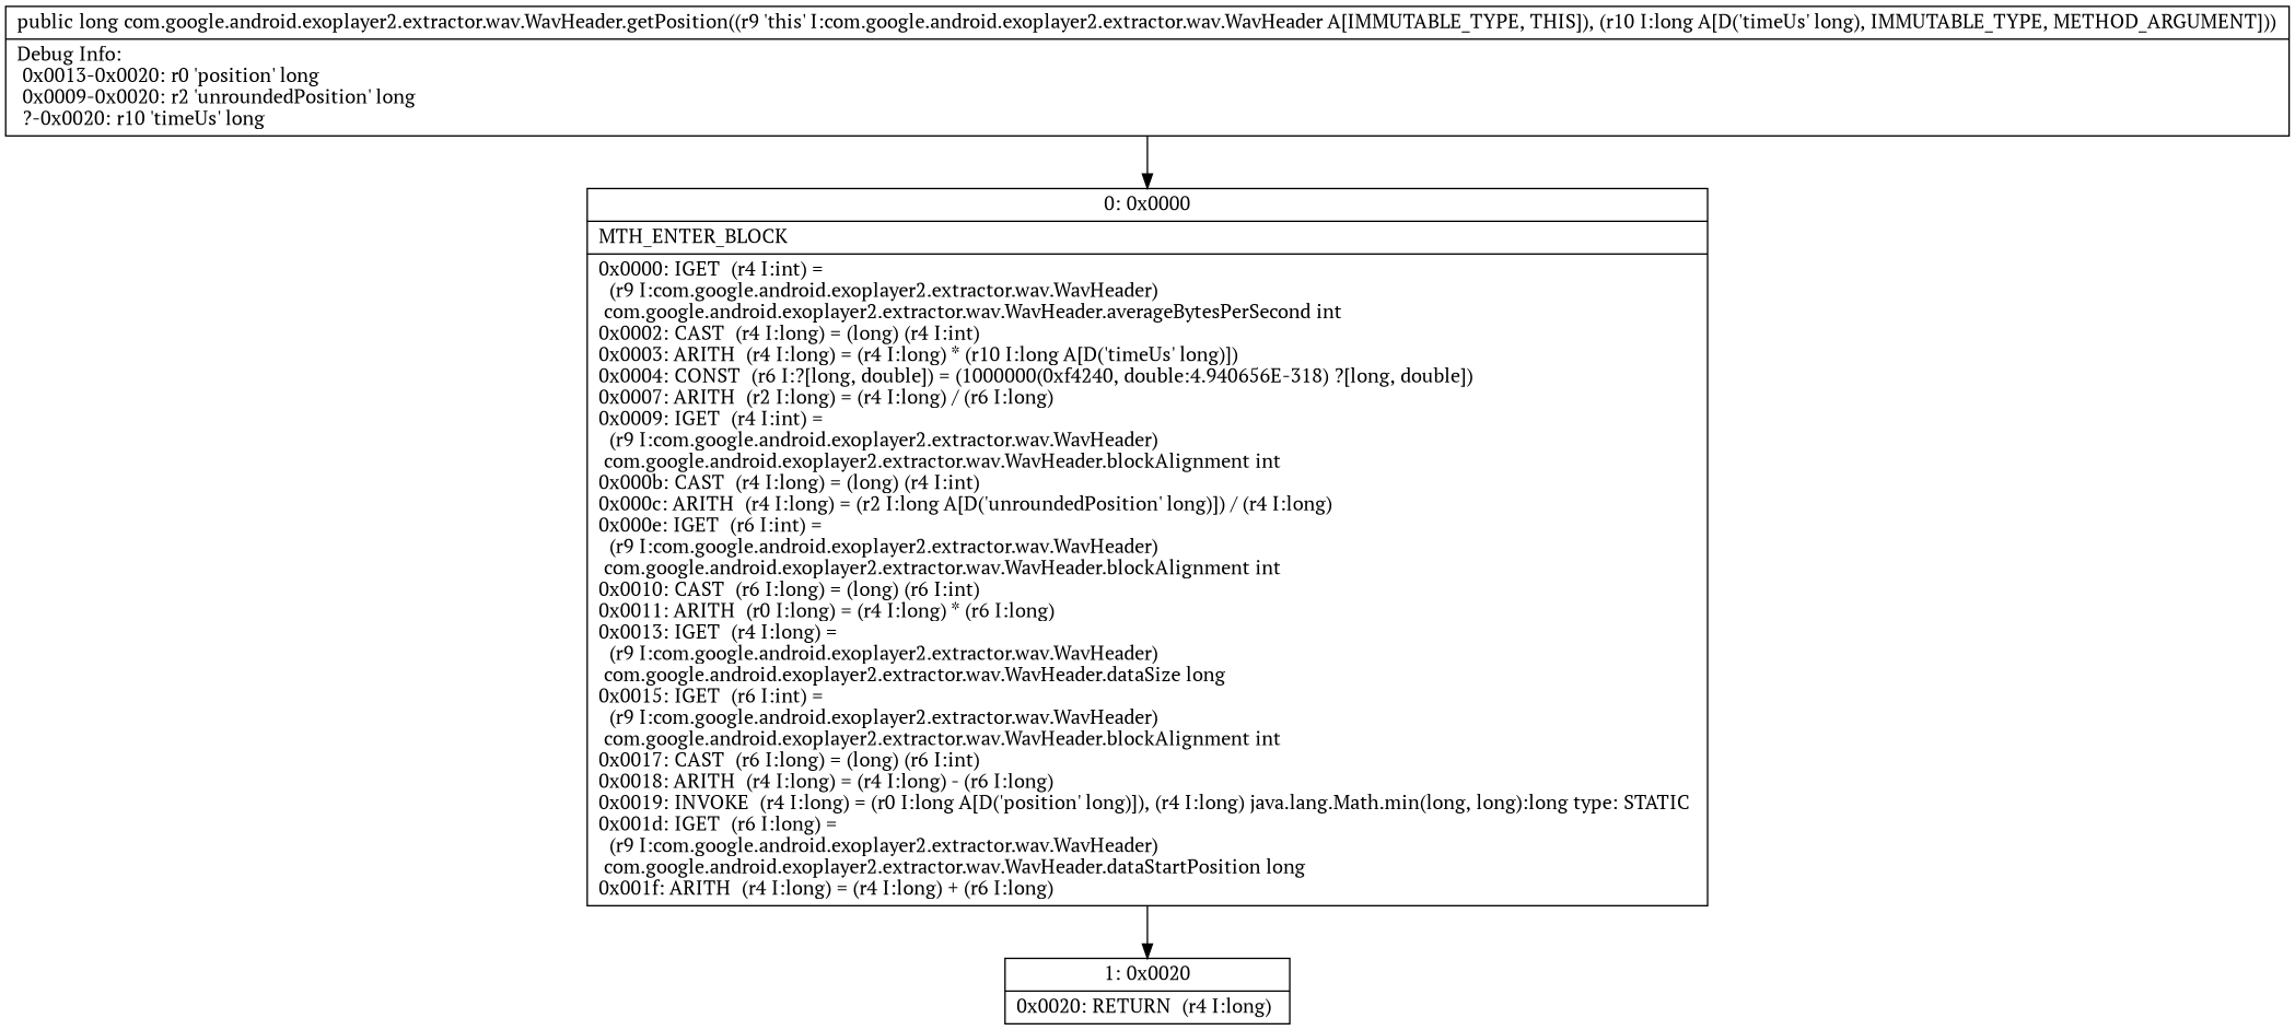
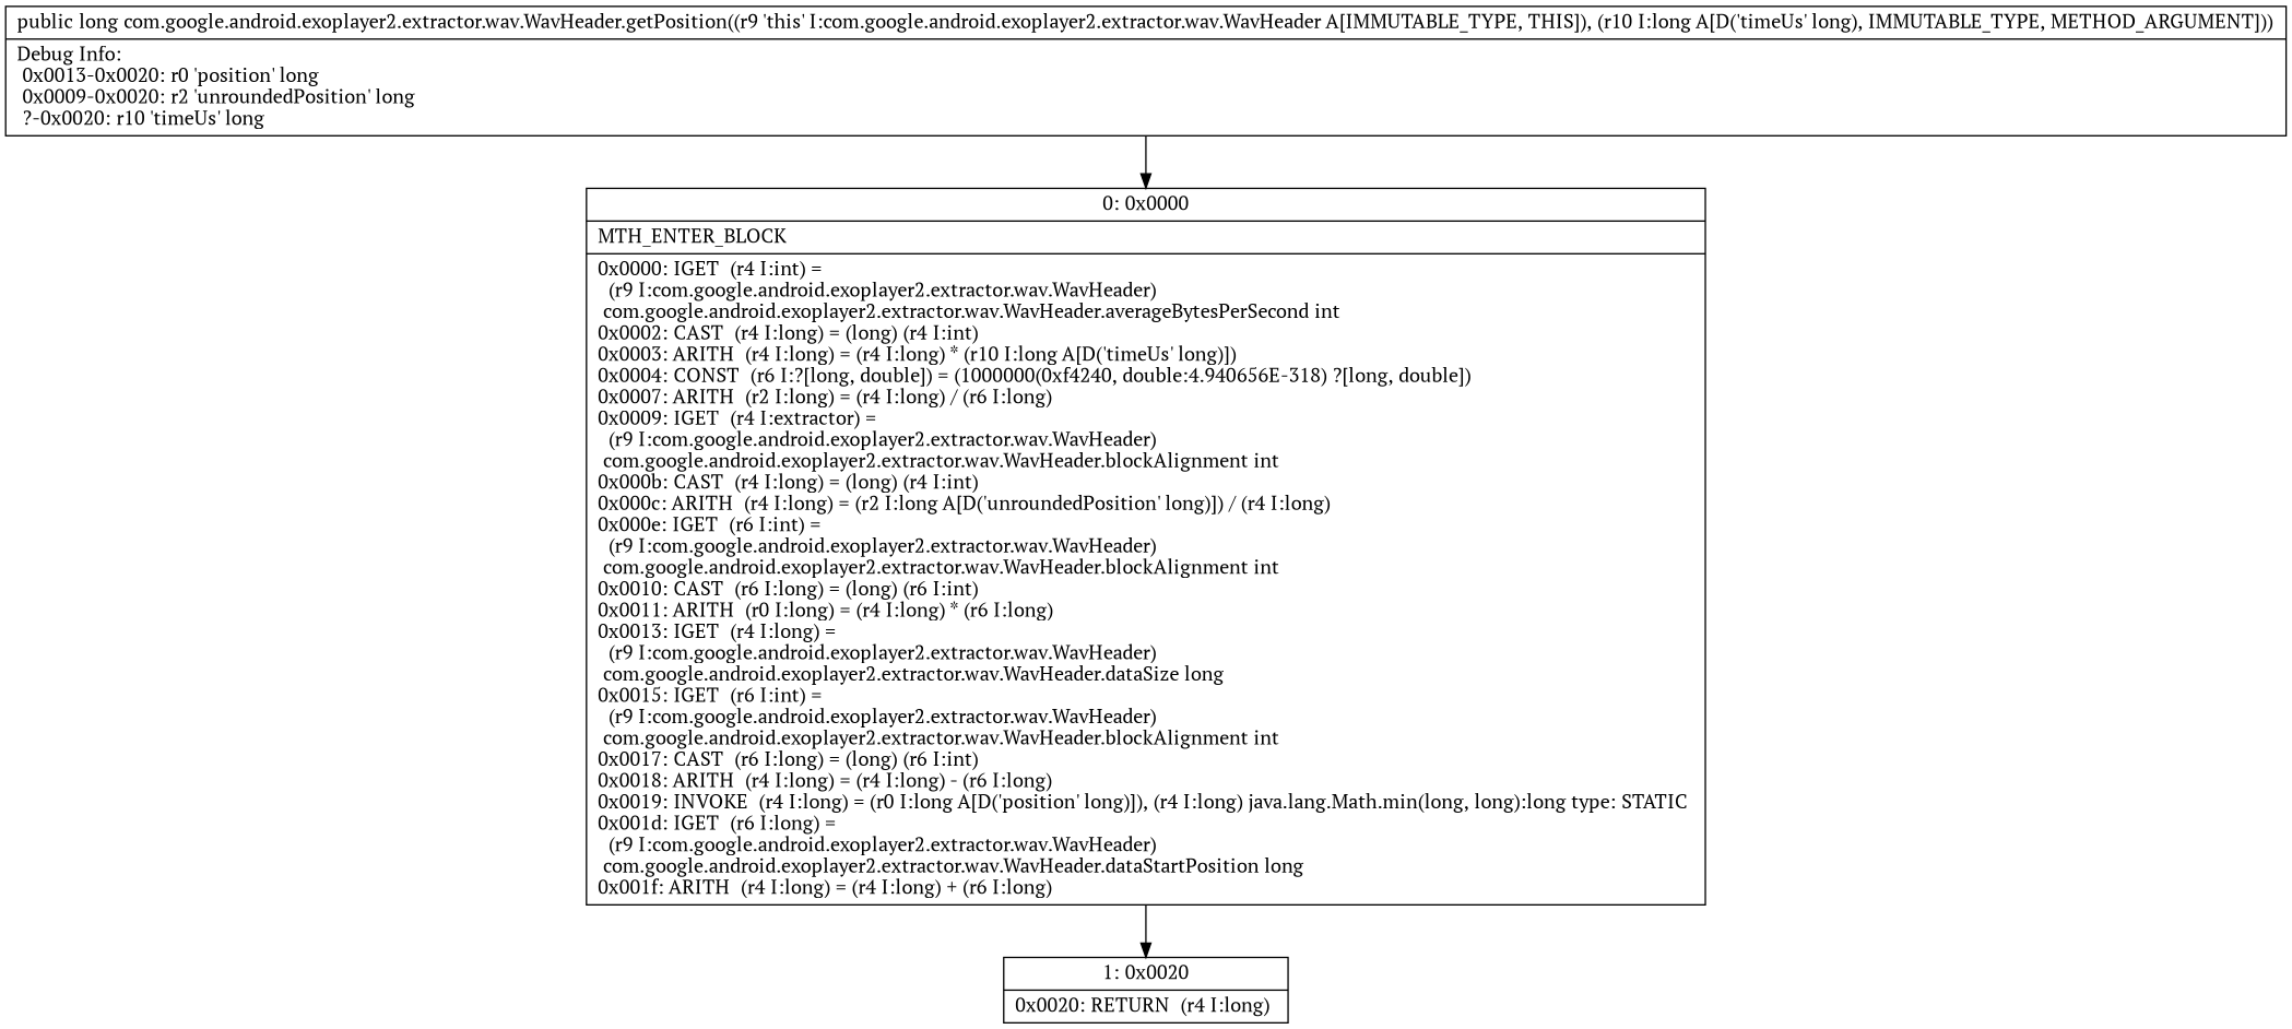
  digraph {
    fontname="PT Serif"
    node [shape=record fontname="PT Serif"]
    edge [fontname="PT Serif"]
-   n1 [label="{0\:\ 0x0000|MTH_ENTER_BLOCK\l|0x0000: IGET  (r4 I:int) = \l  (r9 I:com.google.android.exoplayer2.extractor.wav.WavHeader)\l com.google.android.exoplayer2.extractor.wav.WavHeader.averageBytesPerSecond int \l0x0002: CAST  (r4 I:long) = (long) (r4 I:int) \l0x0003: ARITH  (r4 I:long) = (r4 I:long) * (r10 I:long A[D('timeUs' long)]) \l0x0004: CONST  (r6 I:?[long, double]) = (1000000(0xf4240, double:4.940656E\-318) ?[long, double]) \l0x0007: ARITH  (r2 I:long) = (r4 I:long) \/ (r6 I:long) \l0x0009: IGET  (r4 I:int) = \l  (r9 I:com.google.android.exoplayer2.extractor.wav.WavHeader)\l com.google.android.exoplayer2.extractor.wav.WavHeader.blockAlignment int \l0x000b: CAST  (r4 I:long) = (long) (r4 I:int) \l0x000c: ARITH  (r4 I:long) = (r2 I:long A[D('unroundedPosition' long)]) \/ (r4 I:long) \l0x000e: IGET  (r6 I:int) = \l  (r9 I:com.google.android.exoplayer2.extractor.wav.WavHeader)\l com.google.android.exoplayer2.extractor.wav.WavHeader.blockAlignment int \l0x0010: CAST  (r6 I:long) = (long) (r6 I:int) \l0x0011: ARITH  (r0 I:long) = (r4 I:long) * (r6 I:long) \l0x0013: IGET  (r4 I:long) = \l  (r9 I:com.google.android.exoplayer2.extractor.wav.WavHeader)\l com.google.android.exoplayer2.extractor.wav.WavHeader.dataSize long \l0x0015: IGET  (r6 I:int) = \l  (r9 I:com.google.android.exoplayer2.extractor.wav.WavHeader)\l com.google.android.exoplayer2.extractor.wav.WavHeader.blockAlignment int \l0x0017: CAST  (r6 I:long) = (long) (r6 I:int) \l0x0018: ARITH  (r4 I:long) = (r4 I:long) \- (r6 I:long) \l0x0019: INVOKE  (r4 I:long) = (r0 I:long A[D('position' long)]), (r4 I:long) java.lang.Math.min(long, long):long type: STATIC \l0x001d: IGET  (r6 I:long) = \l  (r9 I:com.google.android.exoplayer2.extractor.wav.WavHeader)\l com.google.android.exoplayer2.extractor.wav.WavHeader.dataStartPosition long \l0x001f: ARITH  (r4 I:long) = (r4 I:long) + (r6 I:long) \l}"]
+   n1 [label="{0\:\ 0x0000|MTH_ENTER_BLOCK\l|0x0000: IGET  (r4 I:int) = \l  (r9 I:com.google.android.exoplayer2.extractor.wav.WavHeader)\l com.google.android.exoplayer2.extractor.wav.WavHeader.averageBytesPerSecond int \l0x0002: CAST  (r4 I:long) = (long) (r4 I:int) \l0x0003: ARITH  (r4 I:long) = (r4 I:long) * (r10 I:long A[D('timeUs' long)]) \l0x0004: CONST  (r6 I:?[long, double]) = (1000000(0xf4240, double:4.940656E\-318) ?[long, double]) \l0x0007: ARITH  (r2 I:long) = (r4 I:long) \/ (r6 I:long) \l0x0009: IGET  (r4 I:extractor) = \l  (r9 I:com.google.android.exoplayer2.extractor.wav.WavHeader)\l com.google.android.exoplayer2.extractor.wav.WavHeader.blockAlignment int \l0x000b: CAST  (r4 I:long) = (long) (r4 I:int) \l0x000c: ARITH  (r4 I:long) = (r2 I:long A[D('unroundedPosition' long)]) \/ (r4 I:long) \l0x000e: IGET  (r6 I:int) = \l  (r9 I:com.google.android.exoplayer2.extractor.wav.WavHeader)\l com.google.android.exoplayer2.extractor.wav.WavHeader.blockAlignment int \l0x0010: CAST  (r6 I:long) = (long) (r6 I:int) \l0x0011: ARITH  (r0 I:long) = (r4 I:long) * (r6 I:long) \l0x0013: IGET  (r4 I:long) = \l  (r9 I:com.google.android.exoplayer2.extractor.wav.WavHeader)\l com.google.android.exoplayer2.extractor.wav.WavHeader.dataSize long \l0x0015: IGET  (r6 I:int) = \l  (r9 I:com.google.android.exoplayer2.extractor.wav.WavHeader)\l com.google.android.exoplayer2.extractor.wav.WavHeader.blockAlignment int \l0x0017: CAST  (r6 I:long) = (long) (r6 I:int) \l0x0018: ARITH  (r4 I:long) = (r4 I:long) \- (r6 I:long) \l0x0019: INVOKE  (r4 I:long) = (r0 I:long A[D('position' long)]), (r4 I:long) java.lang.Math.min(long, long):long type: STATIC \l0x001d: IGET  (r6 I:long) = \l  (r9 I:com.google.android.exoplayer2.extractor.wav.WavHeader)\l com.google.android.exoplayer2.extractor.wav.WavHeader.dataStartPosition long \l0x001f: ARITH  (r4 I:long) = (r4 I:long) + (r6 I:long) \l}"]
    n2 [label="{1\:\ 0x0020|0x0020: RETURN  (r4 I:long) \l}"]
    n3 [label="{public long com.google.android.exoplayer2.extractor.wav.WavHeader.getPosition((r9 'this' I:com.google.android.exoplayer2.extractor.wav.WavHeader A[IMMUTABLE_TYPE, THIS]), (r10 I:long A[D('timeUs' long), IMMUTABLE_TYPE, METHOD_ARGUMENT]))  | Debug Info:\l  0x0013\-0x0020: r0 'position' long\l  0x0009\-0x0020: r2 'unroundedPosition' long\l  ?\-0x0020: r10 'timeUs' long\l}"]
    n1 -> n2
    n3 -> n1
  }
